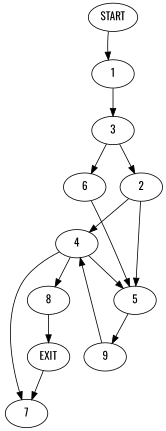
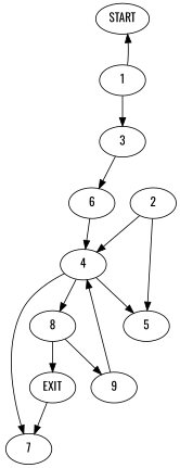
  digraph {
    fontname=Oswald
    node [fontname=Oswald]
    edge [fontname=Oswald]
    n1 [label=START]
    1
    3
    n4 [label=EXIT]
    7
    2
    4
    5
    6
    8
    9
-   n1 -> 1
+   1 -> n1
    1 -> 3
-   3 -> 2
    3 -> 6
    n4 -> 7
    2 -> 4
    2 -> 5
    4 -> 7
    4 -> 5
    4 -> 8
-   5 -> 9
-   6 -> 5
+   8 -> 9
+   6 -> 4
    8 -> n4
    9 -> 4
  }
